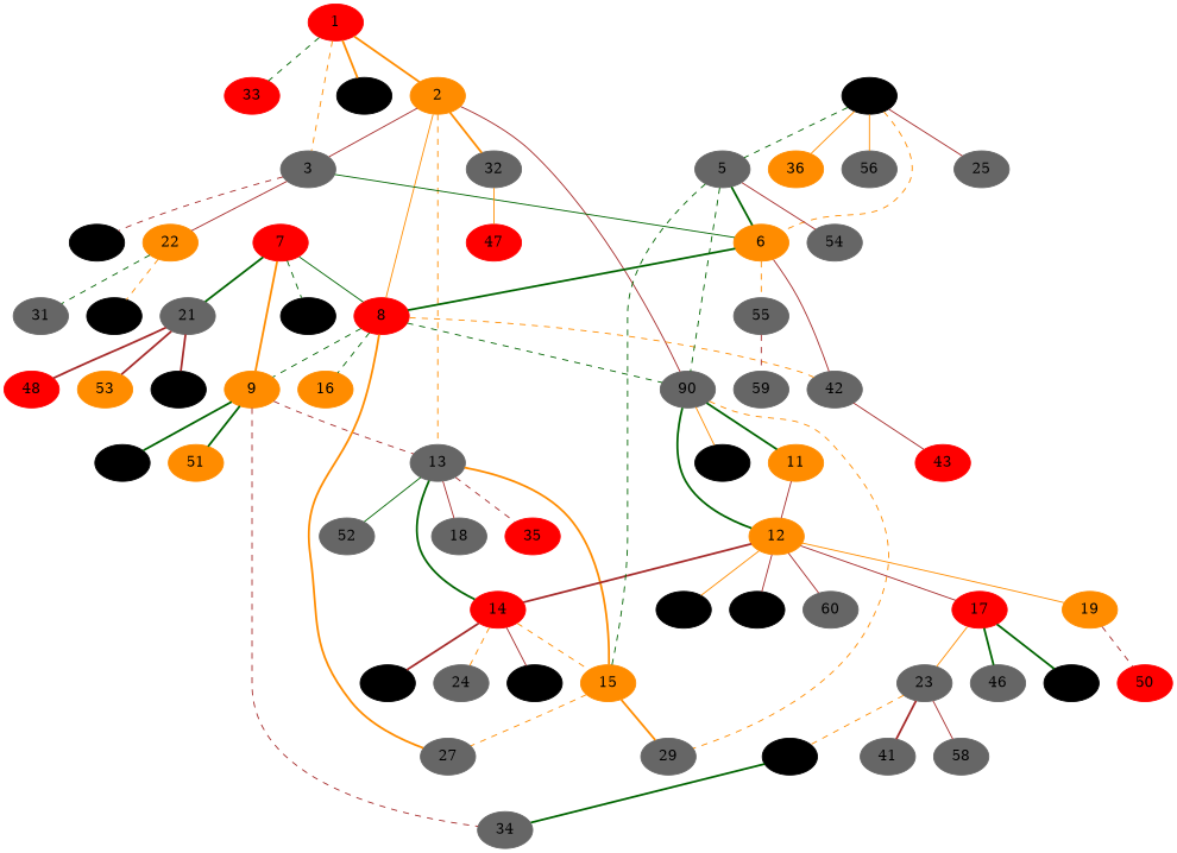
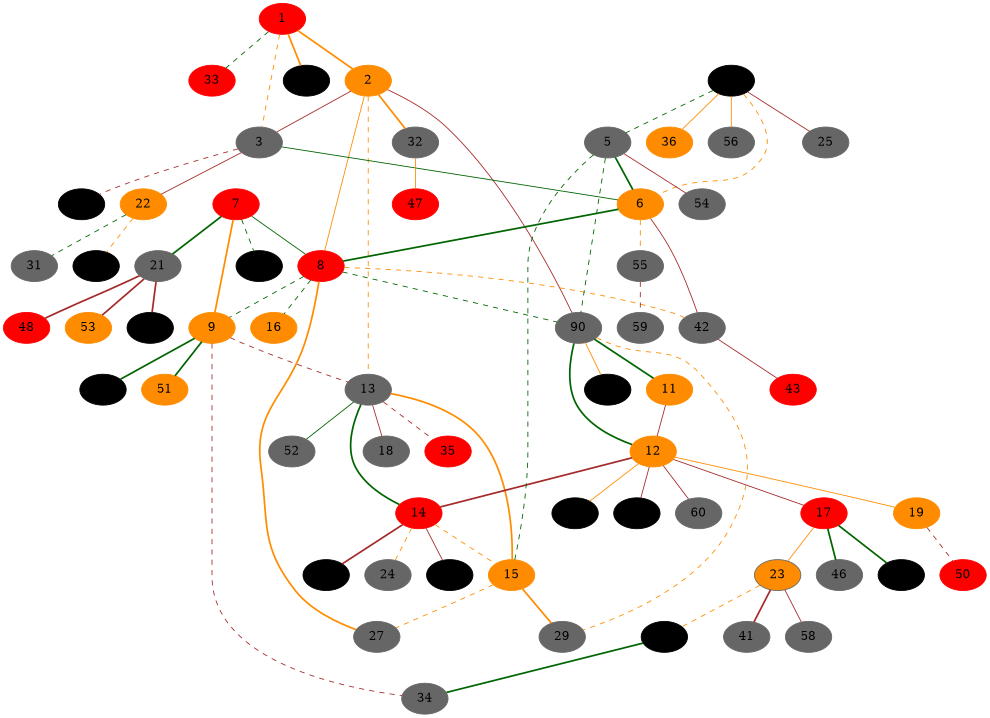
  graph {
    node [color=gray40 style=filled]
    edge [color=darkorange style=dashed]
    1 [color=red]
    2 [color=darkorange]
    3
    33 [color=red]
    45 [color=black]
    8 [color=red]
    n7 [label=90]
    13
    32
    6 [color=darkorange]
    22 [color=darkorange]
    40 [color=black]
    42
    9 [color=darkorange]
    16 [color=darkorange]
    27
    11 [color=darkorange]
    12 [color=darkorange]
    26 [color=black]
    29
    15 [color=darkorange]
    14 [color=red]
    18
    35 [color=red]
    52
    47 [color=red]
    55
    31
    38 [color=black]
    4 [color=black]
    5
    25
    36 [color=darkorange]
    56
    54
    43 [color=red]
    59
    7 [color=red]
    21
    49 [color=black]
    30 [color=black]
    34
    51 [color=darkorange]
    39 [color=black]
    48 [color=red]
    53 [color=darkorange]
    17 [color=red]
    19 [color=darkorange]
    20 [color=black]
    57 [color=black]
    60
    24
    37 [color=black]
    44 [color=black]
-   23
+   23 [fillcolor=darkorange]
    46
    61 [color=black]
    50 [color=red]
    28 [color=black]
    41
    58
    1 -- 2 [style=bold]
    1 -- 3
    1 -- 33 [color=darkgreen]
    1 -- 45 [style=bold]
    2 -- 3 [color=brown style=solid]
    2 -- 8 [style=solid]
    2 -- n7 [color=brown style=solid]
    2 -- 13
    2 -- 32 [style=bold]
    3 -- 6 [color=darkgreen style=solid]
    3 -- 22 [color=brown style=solid]
    3 -- 40 [color=brown]
    8 -- n7 [color=darkgreen]
    8 -- 42
    8 -- 9 [color=darkgreen]
    8 -- 16 [color=darkgreen]
    8 -- 27 [style=bold]
    n7 -- 11 [color=darkgreen style=bold]
    n7 -- 12 [color=darkgreen style=bold]
    n7 -- 26 [style=solid]
    n7 -- 29
    13 -- 15 [style=bold]
    13 -- 14 [color=darkgreen style=bold]
    13 -- 18 [color=brown style=solid]
    13 -- 35 [color=brown]
    13 -- 52 [color=darkgreen style=solid]
    32 -- 47 [style=solid]
    6 -- 8 [color=darkgreen style=bold]
    6 -- 42 [color=brown style=solid]
    6 -- 55
    22 -- 31 [color=darkgreen]
    22 -- 38
    42 -- 43 [color=brown style=solid]
    9 -- 13 [color=brown]
    9 -- 30 [color=darkgreen style=bold]
    9 -- 34 [color=brown]
    9 -- 51 [color=darkgreen style=bold]
    11 -- 12 [color=brown style=solid]
    12 -- 14 [color=brown style=bold]
    12 -- 17 [color=brown style=solid]
    12 -- 19 [style=solid]
    12 -- 20 [style=solid]
    12 -- 57 [color=brown style=solid]
    12 -- 60 [color=brown style=solid]
    15 -- 27
    15 -- 29 [style=bold]
    14 -- 15
    14 -- 24
    14 -- 37 [color=brown style=solid]
    14 -- 44 [color=brown style=bold]
    55 -- 59 [color=brown]
    4 -- 6
    4 -- 5 [color=darkgreen]
    4 -- 25 [color=brown style=solid]
    4 -- 36 [style=solid]
    4 -- 56 [style=solid]
    5 -- n7 [color=darkgreen]
    5 -- 6 [color=darkgreen style=bold]
    5 -- 15 [color=darkgreen]
    5 -- 54 [color=brown style=solid]
    7 -- 8 [color=darkgreen style=solid]
    7 -- 9 [style=bold]
    7 -- 21 [color=darkgreen style=bold]
    7 -- 49 [color=darkgreen]
    21 -- 39 [color=brown style=bold]
    21 -- 48 [color=brown style=bold]
    21 -- 53 [color=brown style=bold]
    17 -- 23 [style=solid]
    17 -- 46 [color=darkgreen style=bold]
    17 -- 61 [color=darkgreen style=bold]
    19 -- 50 [color=brown]
    23 -- 28
    23 -- 41 [color=brown style=bold]
    23 -- 58 [color=brown style=solid]
    28 -- 34 [color=darkgreen style=bold]
  }
